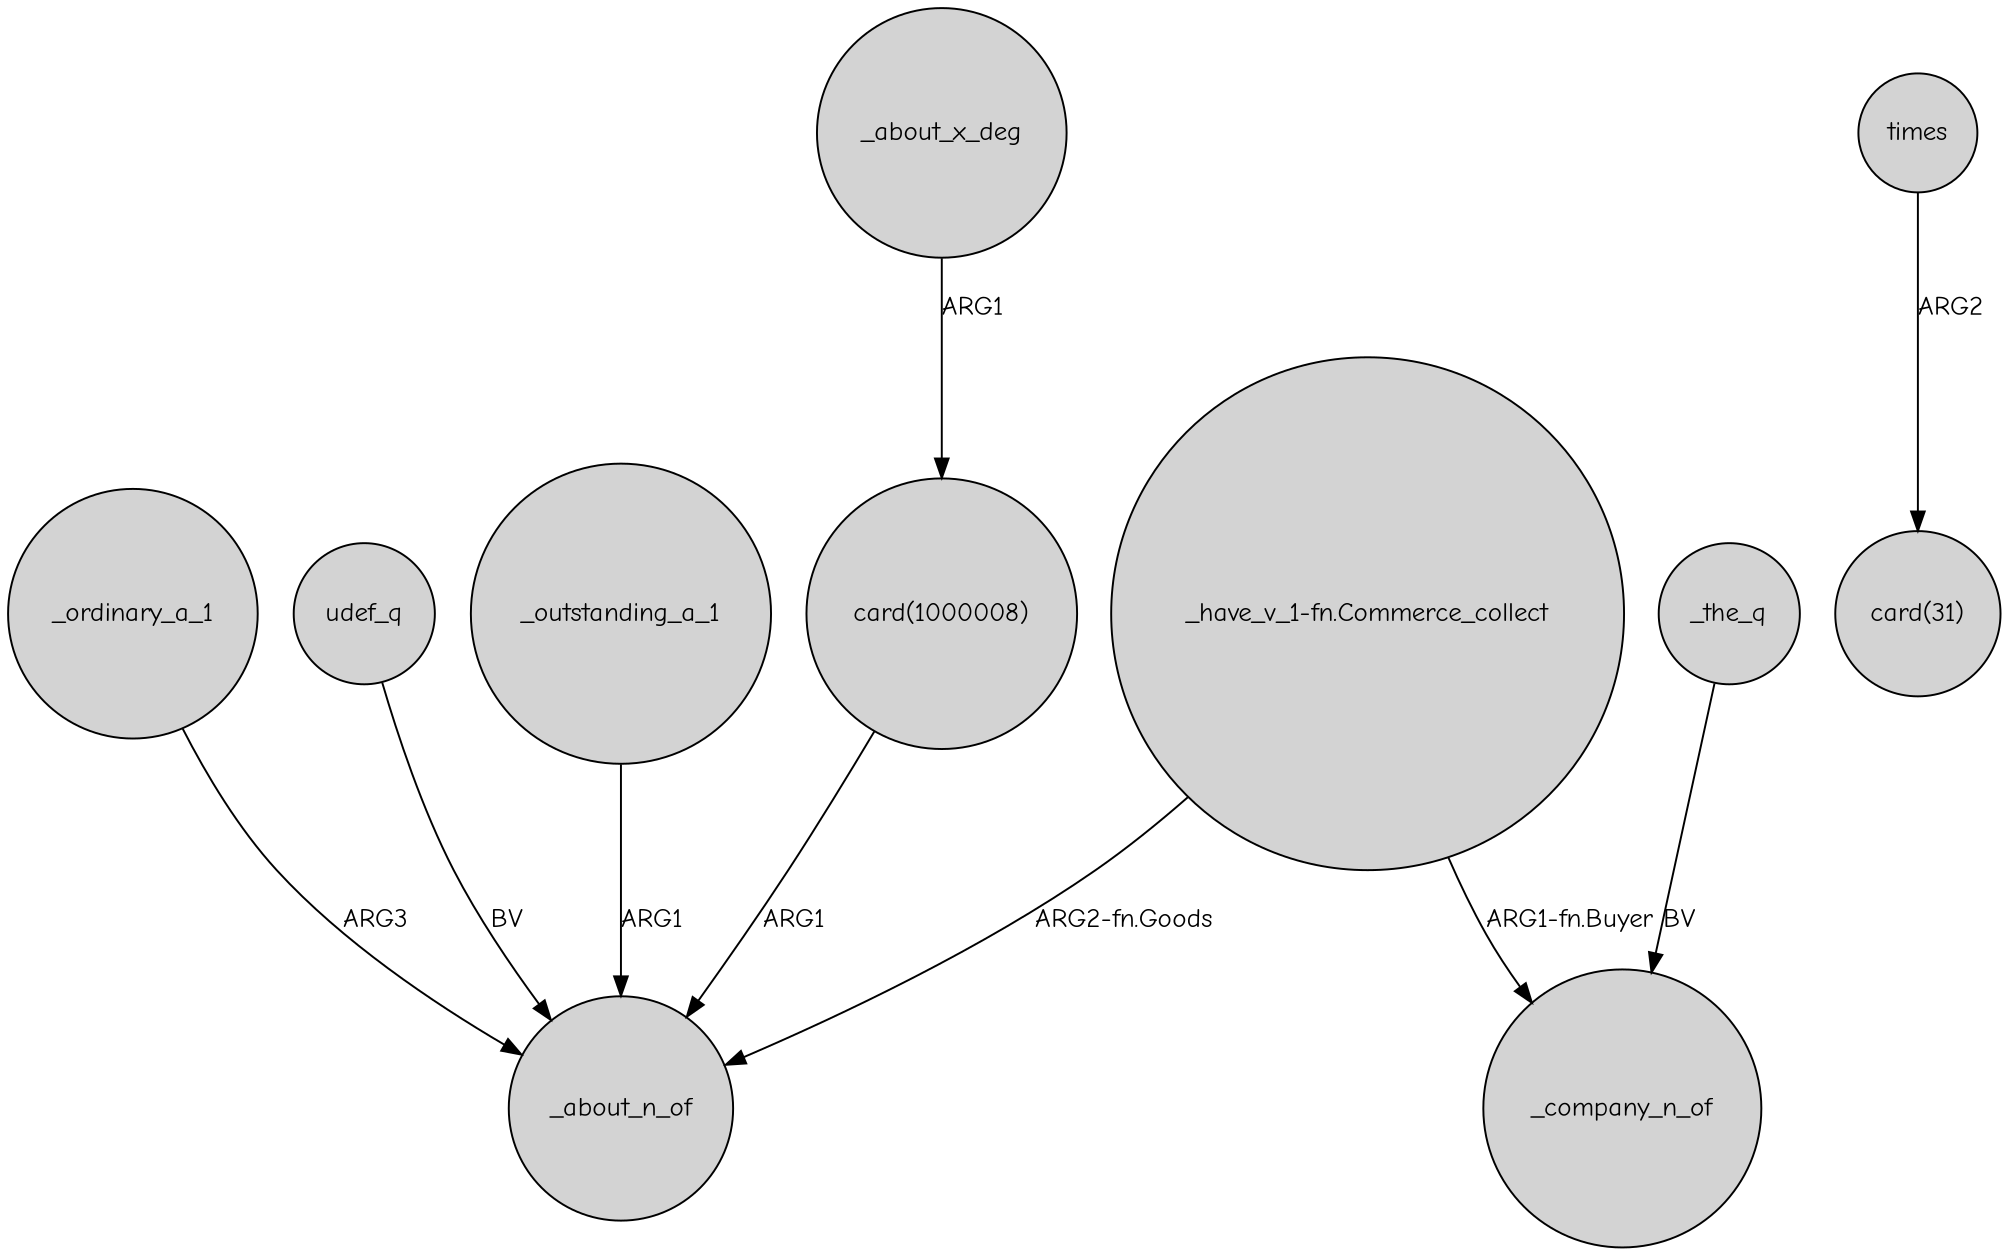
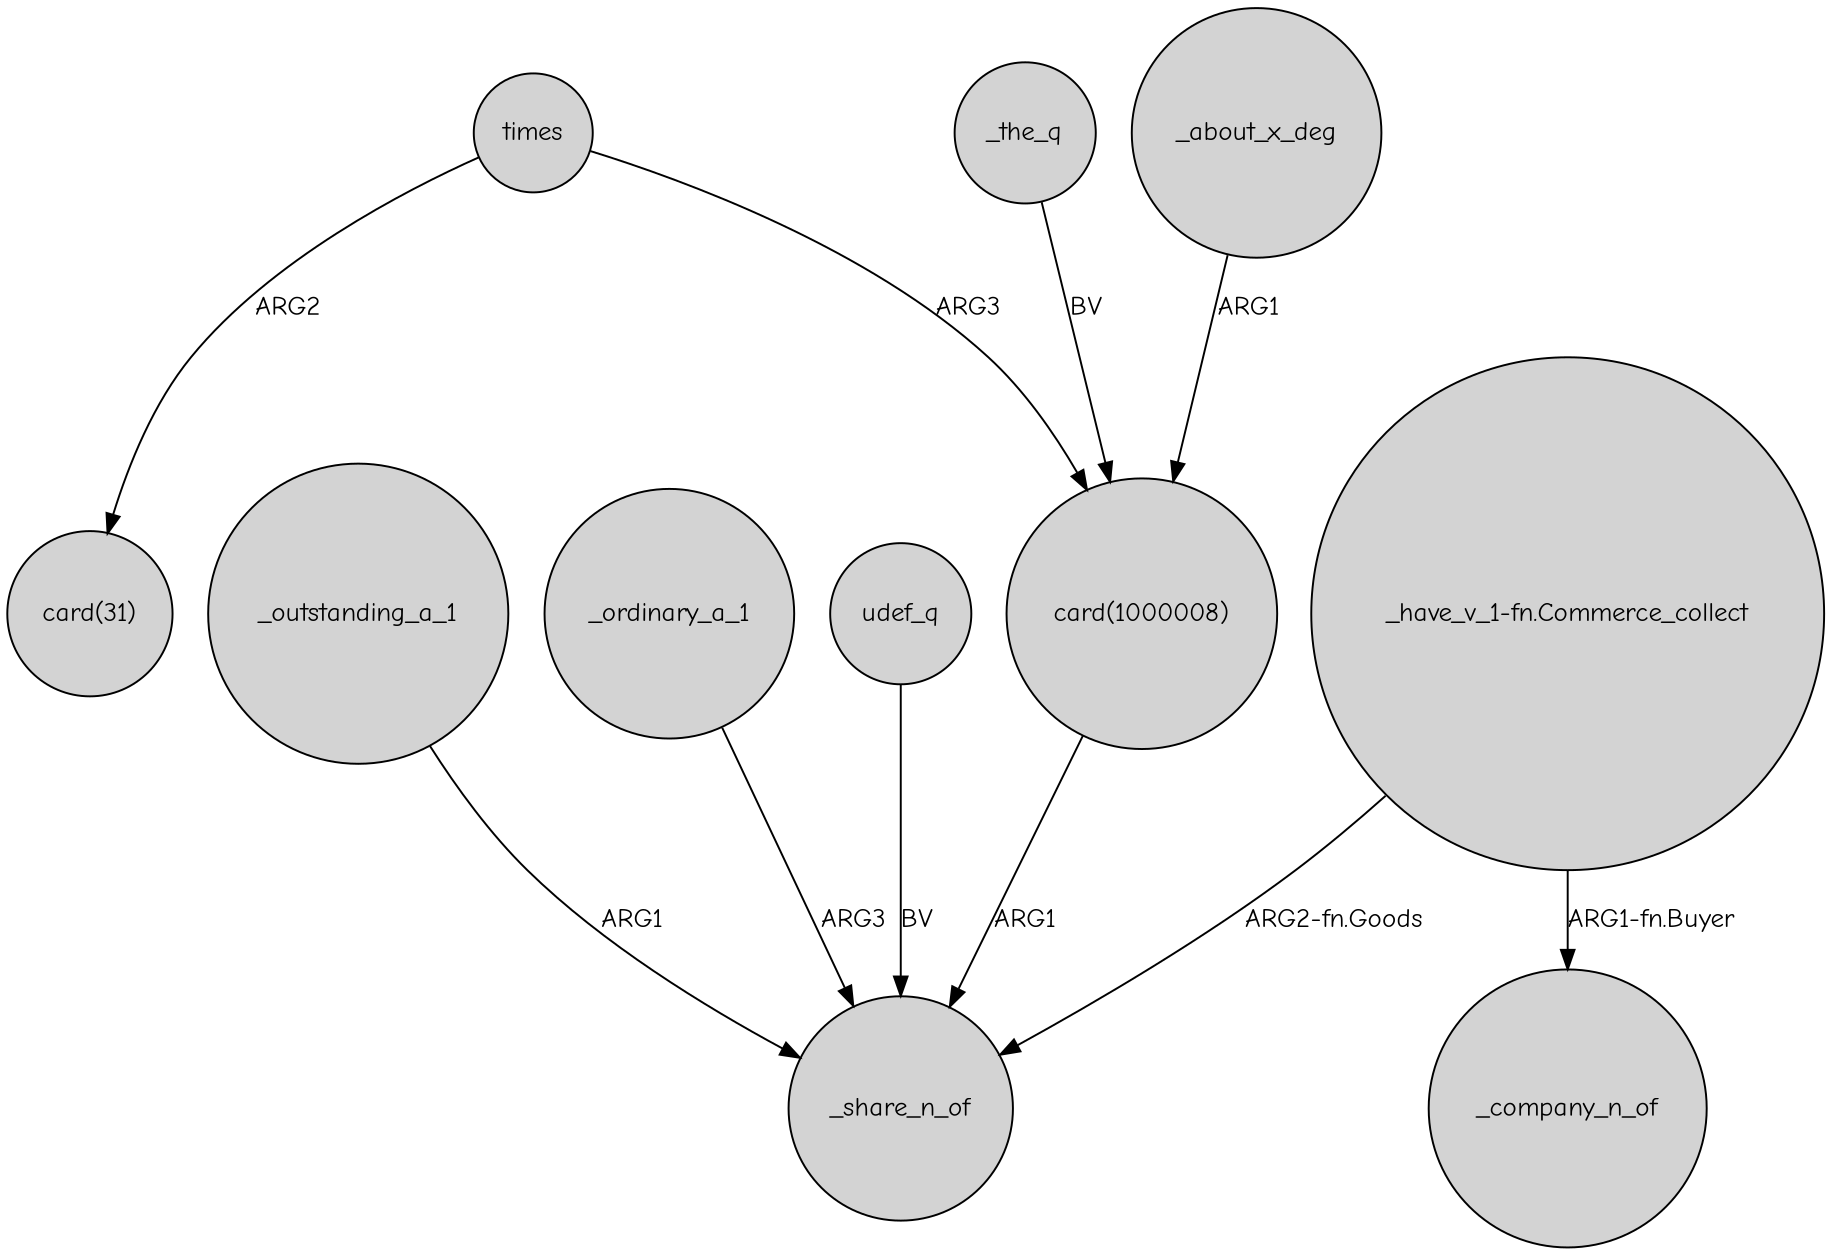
  digraph {
    fontname="Comic Neue"
    node [fontname="Comic Neue" shape=circle style=filled]
    edge [fontname="Comic Neue"]
    n1 [label="card(1000008)"]
    times
    "card(31)"
-   _share_n_of [label=_about_n_of]
+   _share_n_of
    udef_q
    _the_q
    _company_n_of
    _outstanding_a_1
    _ordinary_a_1
    _about_x_deg
    "_have_v_1-fn.Commerce_collect"
    n1 -> _share_n_of [label=ARG1]
+   times -> n1 [label=ARG3]
    times -> "card(31)" [label=ARG2]
    udef_q -> _share_n_of [label=BV]
-   _the_q -> _company_n_of [label=BV]
+   _the_q -> n1 [label=BV]
    _outstanding_a_1 -> _share_n_of [label=ARG1]
    _ordinary_a_1 -> _share_n_of [label=ARG3]
    _about_x_deg -> n1 [label=ARG1]
    "_have_v_1-fn.Commerce_collect" -> _share_n_of [label="ARG2-fn.Goods"]
    "_have_v_1-fn.Commerce_collect" -> _company_n_of [label="ARG1-fn.Buyer"]
  }
